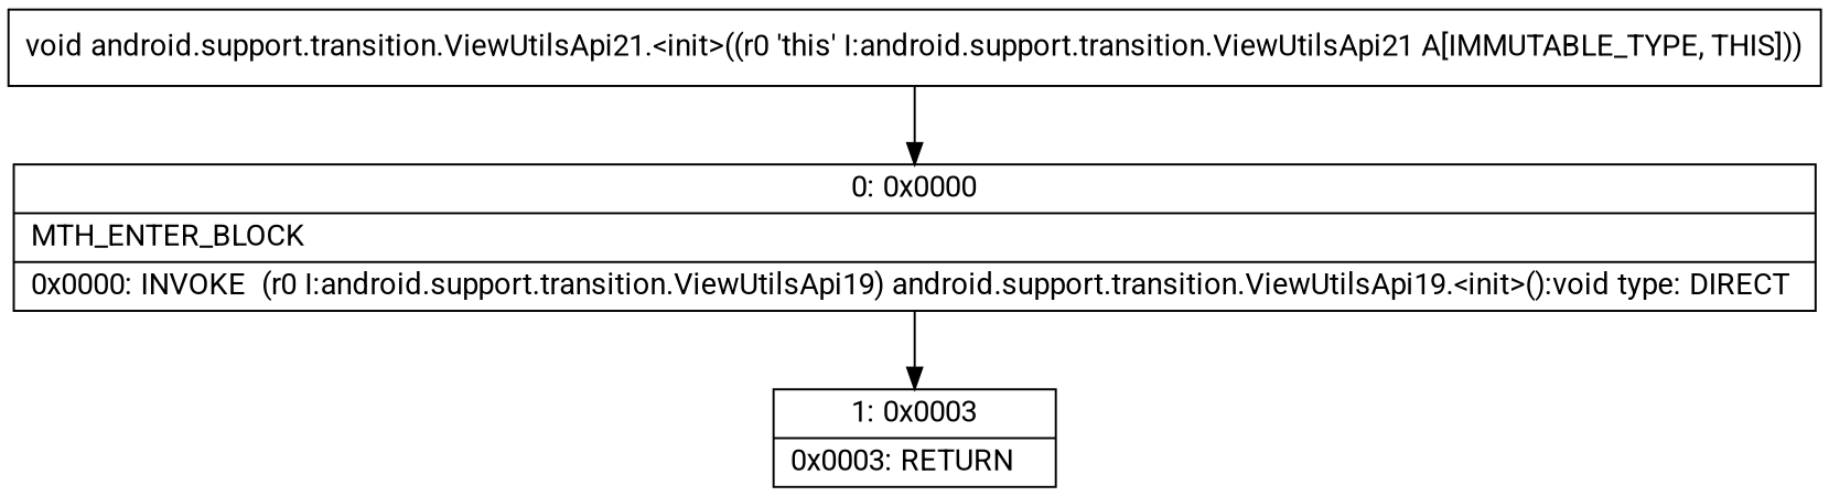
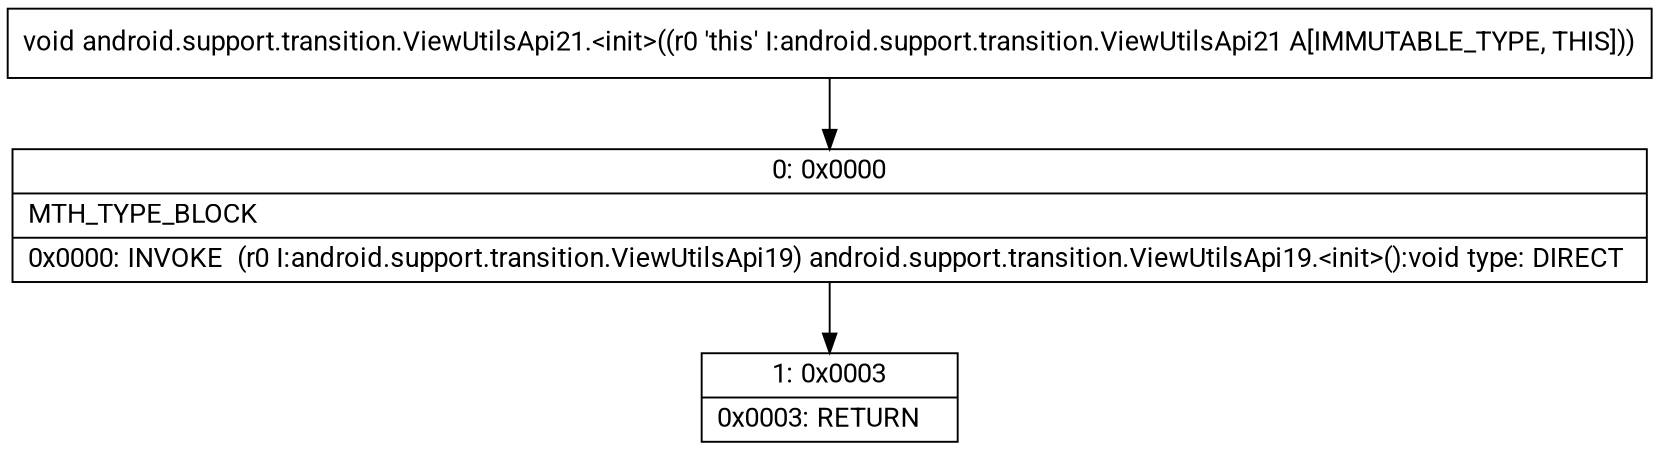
  digraph {
    fontname=Roboto
    node [shape=record fontname=Roboto]
    edge [fontname=Roboto]
-   n1 [label="{0\:\ 0x0000|MTH_ENTER_BLOCK\l|0x0000: INVOKE  (r0 I:android.support.transition.ViewUtilsApi19) android.support.transition.ViewUtilsApi19.\<init\>():void type: DIRECT \l}"]
+   n1 [label="{0\:\ 0x0000|MTH_TYPE_BLOCK\l|0x0000: INVOKE  (r0 I:android.support.transition.ViewUtilsApi19) android.support.transition.ViewUtilsApi19.\<init\>():void type: DIRECT \l}"]
    n2 [label="{1\:\ 0x0003|0x0003: RETURN   \l}"]
    n3 [label="{void android.support.transition.ViewUtilsApi21.\<init\>((r0 'this' I:android.support.transition.ViewUtilsApi21 A[IMMUTABLE_TYPE, THIS])) }"]
    n1 -> n2
    n3 -> n1
  }
